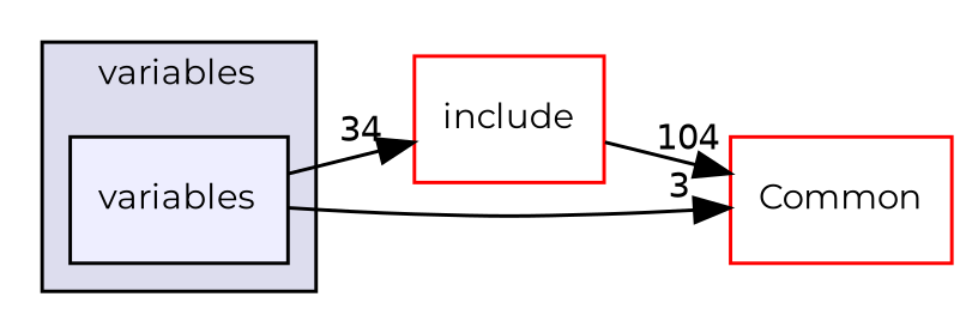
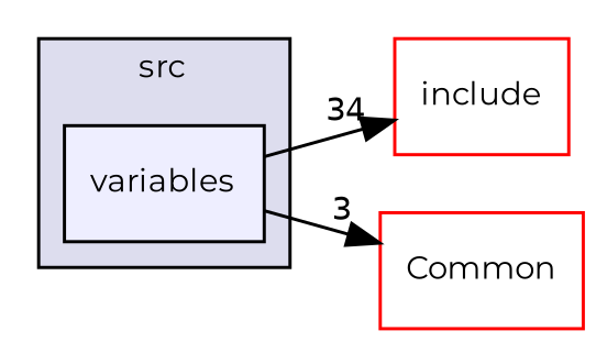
  digraph {
    compound=true
    fontname=Montserrat
    rankdir=LR
    node [fillcolor=white fontname=Montserrat fontsize=10 shape=box style=filled color=red]
    edge [fontname=Montserrat labeldistance=1.5 labelfontname=Helvetica labelfontsize=10]
    n1 [fillcolor="#eeeeff" label=variables pencolor=black color=""]
    n2 [label=include]
    n3 [label=Common]
    subgraph cluster_1 {
      bgcolor="#ddddee"
      fontsize=10
-     label=variables
+     label=src
      pencolor=black
      n1
    }
    n1 -> n2 [headlabel=34]
    n1 -> n3 [headlabel=3]
-   n2 -> n3 [headlabel=104]
  }
